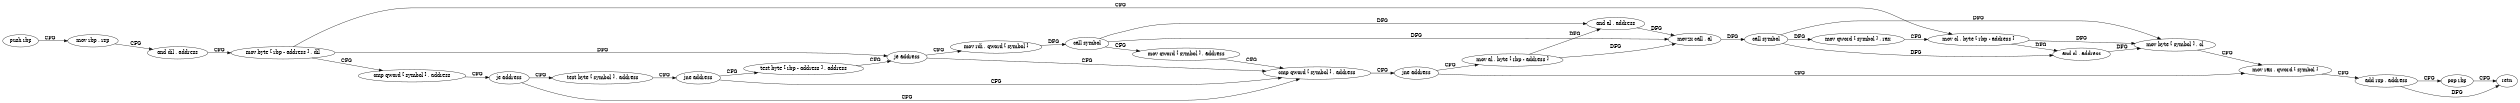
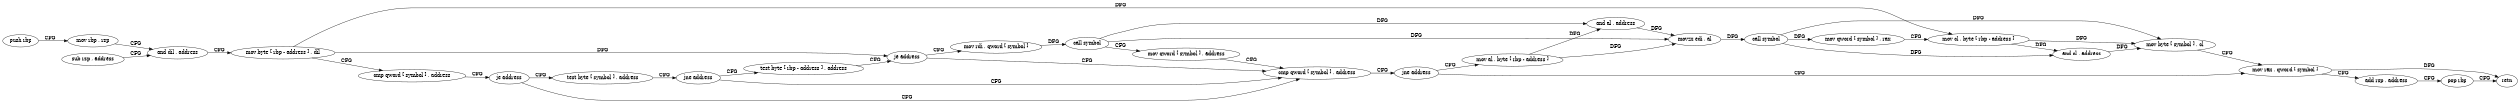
  digraph {
    rankdir=LR
    n1 [label="push rbp"]
    n2 [label="mov rbp , rsp"]
    n3 [label="and dil , address"]
+   n4 [label="sub rsp , address"]
    n5 [label="mov byte [ rbp - address ] , dil"]
    n6 [label="cmp qword [ symbol ] , address"]
    n7 [label="mov cl , byte [ rbp - address ]"]
    n8 [label="je address"]
    n9 [label="je address"]
    n10 [label="mov al , byte [ rbp - address ]"]
    n11 [label="and al , address"]
-   n12 [label="movzx call , al"]
+   n12 [label="movzx edi , al"]
    n13 [label="and cl , address"]
    n14 [label="mov byte [ symbol ] , cl"]
    n15 [label="cmp qword [ symbol ] , address"]
    n16 [label="mov rdi , qword [ symbol ]"]
    n17 [label="test byte [ symbol ] , address"]
    n18 [label="jne address"]
    n19 [label="jne address"]
    n20 [label="mov rax , qword [ symbol ]"]
    n21 [label="test byte [ rbp - address ] , address"]
    n22 [label="add rsp , address"]
    n23 [label=retn]
    n24 [label="pop rbp"]
    n25 [label="call symbol"]
    n26 [label="mov qword [ symbol ] , rax"]
    n27 [label="call symbol"]
    n28 [label="mov qword [ symbol ] , address"]
    n1 -> n2 [label=CFG]
    n2 -> n3 [label=CFG]
    n3 -> n5 [label=CFG]
+   n4 -> n3 [label=CFG]
    n5 -> n6 [label=CFG]
-   n5 -> n7 [label=CFG]
+   n5 -> n7 [label=DFG]
    n5 -> n8 [label=DFG]
    n6 -> n9 [label=CFG]
    n7 -> n13 [label=DFG]
    n7 -> n14 [label=DFG]
    n8 -> n15 [label=CFG]
    n8 -> n16 [label=CFG]
    n9 -> n15 [label=CFG]
    n9 -> n17 [label=CFG]
    n10 -> n11 [label=DFG]
    n10 -> n12 [label=DFG]
    n11 -> n12 [label=DFG]
    n12 -> n25 [label=DFG]
    n13 -> n14 [label=DFG]
    n14 -> n20 [label=CFG]
    n15 -> n18 [label=CFG]
    n16 -> n27 [label=DFG]
    n17 -> n19 [label=CFG]
    n18 -> n10 [label=CFG]
    n18 -> n20 [label=CFG]
    n19 -> n15 [label=CFG]
    n19 -> n21 [label=CFG]
    n20 -> n22 [label=CFG]
-   n22 -> n23 [label=DFG]
+   n20 -> n23 [label=DFG]
    n21 -> n8 [label=CFG]
    n22 -> n24 [label=CFG]
    n24 -> n23 [label=CFG]
    n25 -> n13 [label=DFG]
    n25 -> n14 [label=DFG]
    n25 -> n26 [label=DFG]
    n26 -> n7 [label=CFG]
    n27 -> n11 [label=DFG]
    n27 -> n12 [label=DFG]
    n27 -> n28 [label=CFG]
    n28 -> n15 [label=CFG]
  }
